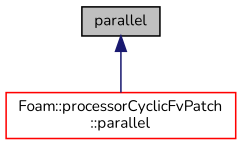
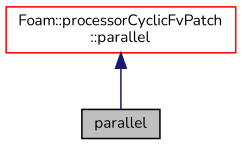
  digraph {
    rankdir=TB
    fontname=Nunito
    node [fontname=Nunito fontsize=10 shape=record]
    n1 [color=black fillcolor=grey75 fontcolor=black height=0.2 label=parallel style=filled width=0.4]
    n2 [color=red height=0.2 label="Foam::processorCyclicFvPatch\l::parallel" width=0.4]
-   n1 -> n2 [color=midnightblue dir=back fontname=Nunito fontsize=10 labelfontname=Helvetica labelfontsize=10 style=solid]
+   n2 -> n1 [color=midnightblue dir=back fontname=Nunito fontsize=10 labelfontname=Helvetica labelfontsize=10 style=solid]
  }
